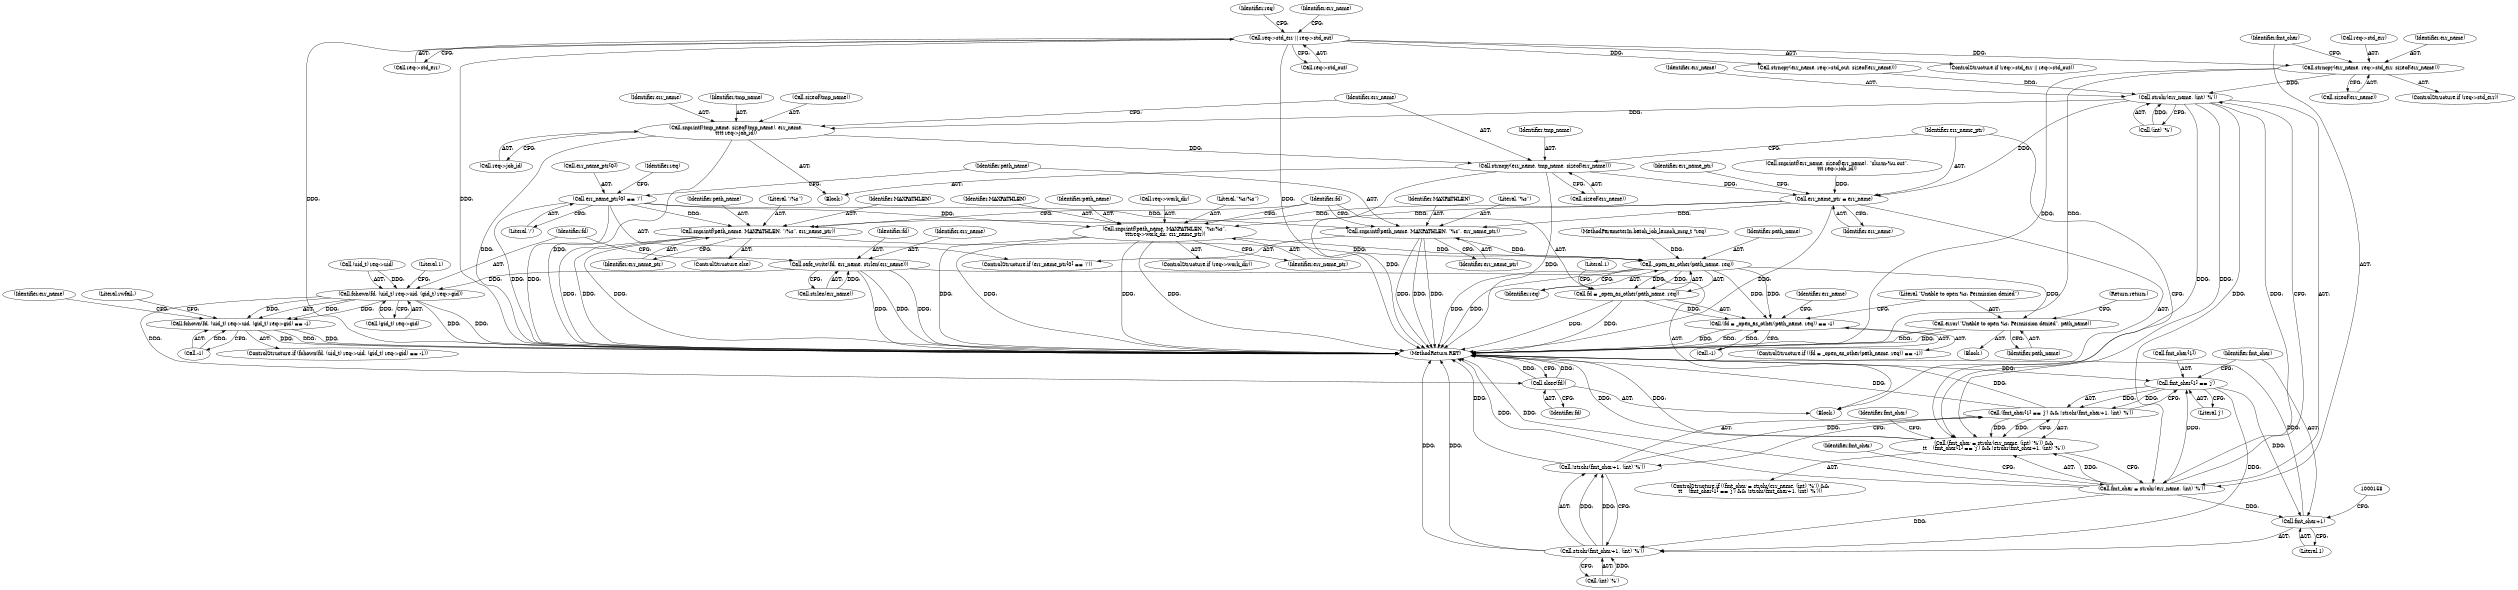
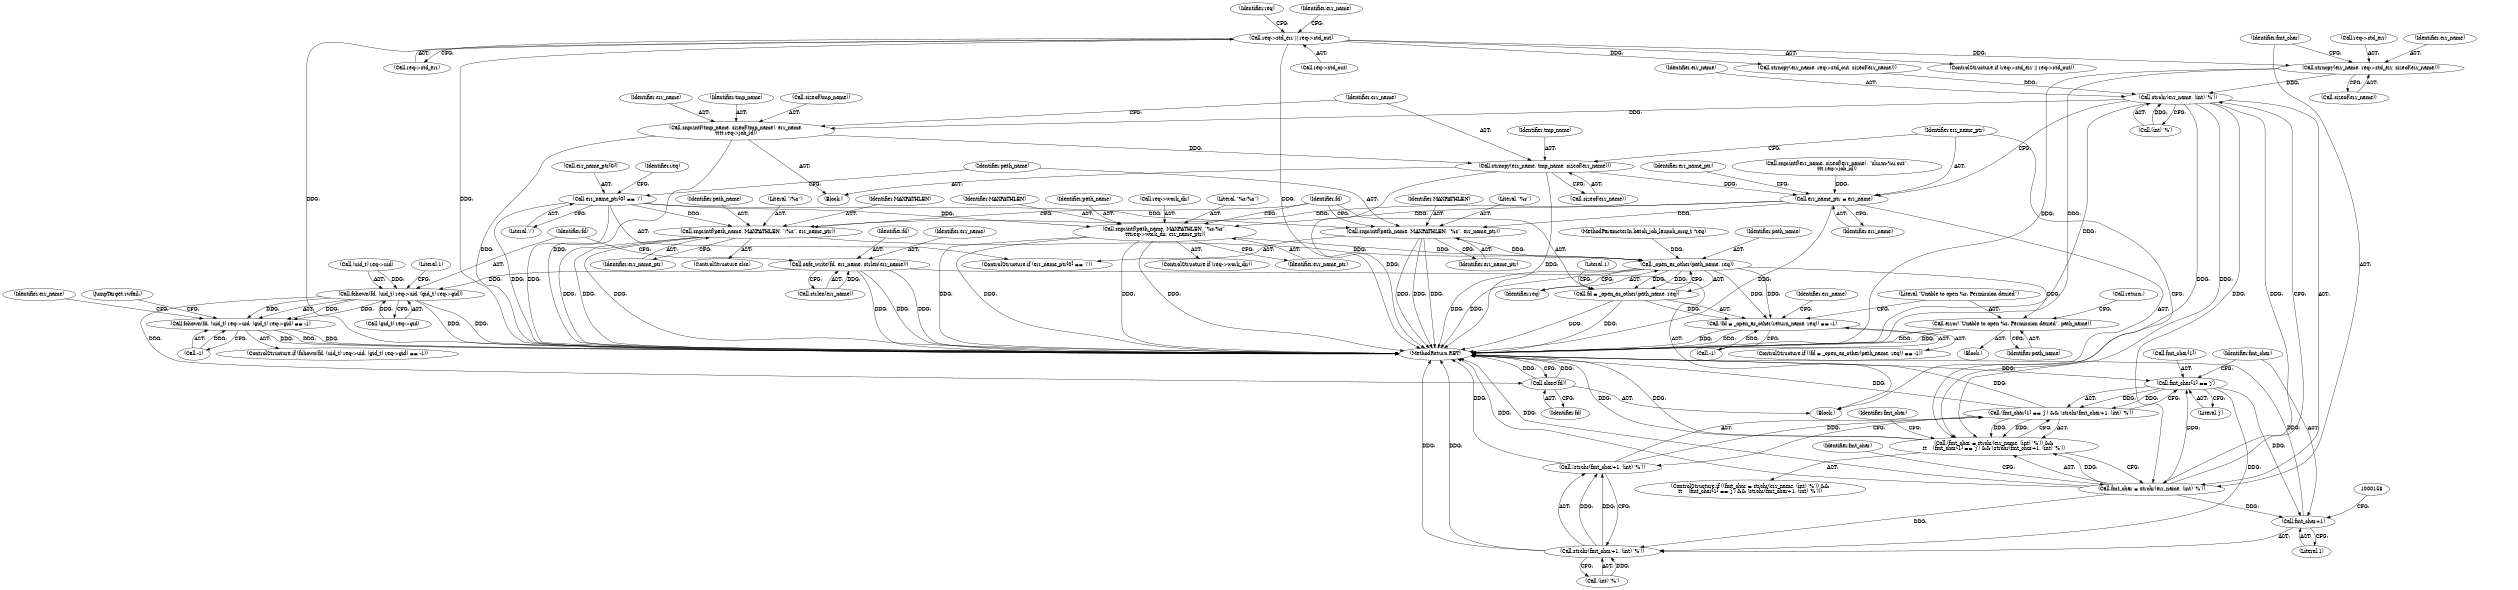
  digraph {
    n1 [label="(Call,strncpy(err_name, req->std_err, sizeof(err_name)))"]
    n2 [label="(Call,strchr(err_name, (int) '%'))"]
    n3 [label="(MethodReturn,RET)"]
    n4 [label="(Call,sizeof(err_name))"]
-   n5 [label="(ControlStructure,if (req->std_err))"]
    n6 [label="(Call,(fmt_char = strchr(err_name, (int) '%')) &&\n\t\t    (fmt_char[1] == 'j') && !strchr(fmt_char+1, (int) '%'))"]
    n7 [label="(Call,fmt_char = strchr(err_name, (int) '%'))"]
    n8 [label="(Call,snprintf(tmp_name, sizeof(tmp_name), err_name,\n\t\t\t\t req->job_id))"]
    n9 [label="(Call,err_name_ptr = err_name)"]
    n10 [label="(Call,(int) '%')"]
    n11 [label="(Call,fmt_char[1] == 'j')"]
    n12 [label="(Call,close(fd))"]
    n13 [label="(Call,req->std_err || req->std_out)"]
    n14 [label="(Call,req->std_out)"]
    n15 [label="(Call,strncpy(err_name, req->std_out, sizeof(err_name)))"]
    n16 [label="(ControlStructure,if (req->std_err || req->std_out))"]
    n17 [label="(Call,req->std_err)"]
    n18 [label="(Call,(fmt_char[1] == 'j') && !strchr(fmt_char+1, (int) '%'))"]
    n19 [label="(ControlStructure,if ((fmt_char = strchr(err_name, (int) '%')) &&\n\t\t    (fmt_char[1] == 'j') && !strchr(fmt_char+1, (int) '%')))"]
    n20 [label="(Call,strchr(fmt_char+1, (int) '%'))"]
    n21 [label="(Call,fmt_char+1)"]
    n22 [label="(Call,strncpy(err_name, tmp_name, sizeof(err_name)))"]
-   n23 [label="(Call,req->job_id)"]
    n24 [label="(Block,)"]
    n25 [label="(Call,snprintf(path_name, MAXPATHLEN, \"%s\", err_name_ptr))"]
    n26 [label="(Call,snprintf(path_name, MAXPATHLEN, \"%s/%s\",\n \t\t\treq->work_dir, err_name_ptr))"]
    n27 [label="(Call,snprintf(path_name, MAXPATHLEN, \"/%s\", err_name_ptr))"]
    n28 [label="(Block,)"]
    n29 [label="(Identifier,err_name)"]
    n30 [label="(Call,!strchr(fmt_char+1, (int) '%'))"]
    n31 [label="(Literal,'j')"]
    n32 [label="(Call,(int) '%')"]
    n33 [label="(Literal,1)"]
    n34 [label="(Call,sizeof(err_name))"]
    n35 [label="(Call,err_name_ptr[0] == '/')"]
    n36 [label="(ControlStructure,if (err_name_ptr[0] == '/'))"]
    n37 [label="(Literal,'/')"]
    n38 [label="(Call,_open_as_other(path_name, req))"]
    n39 [label="(Identifier,err_name_ptr)"]
    n40 [label="(ControlStructure,if (req->work_dir))"]
    n41 [label="(Identifier,err_name_ptr)"]
    n42 [label="(ControlStructure,else)"]
    n43 [label="(Identifier,err_name_ptr)"]
-   n44 [label="(Call,(fd = _open_as_other(path_name, req)) == -1)"]
+   n44 [label="(Call,(fd = _open_as_other(return_name, req)) == -1)"]
    n45 [label="(Call,fd = _open_as_other(path_name, req))"]
    n46 [label="(Call,error(\"Unable to open %s: Permission denied\", path_name))"]
    n47 [label="(Identifier,req)"]
    n48 [label="(Call,-1)"]
    n49 [label="(ControlStructure,if ((fd = _open_as_other(path_name, req)) == -1))"]
    n50 [label="(Block,)"]
    n51 [label="(Identifier,path_name)"]
    n52 [label="(Call,safe_write(fd, err_name, strlen(err_name)))"]
    n53 [label="(Call,fchown(fd, (uid_t) req->uid, (gid_t) req->gid))"]
    n54 [label="(Call,strlen(err_name))"]
    n55 [label="(Call,fchown(fd, (uid_t) req->uid, (gid_t) req->gid) == -1)"]
    n56 [label="(Call,(gid_t) req->gid)"]
    n57 [label="(ControlStructure,if (fchown(fd, (uid_t) req->uid, (gid_t) req->gid) == -1))"]
    n58 [label="(Call,-1)"]
    n59 [label="(Identifier,fd)"]
    n60 [label="(Identifier,err_name)"]
    n61 [label="(Call,fmt_char[1])"]
    n62 [label="(Call,err_name_ptr[0])"]
    n63 [label="(Identifier,fmt_char)"]
    n64 [label="(Call,sizeof(tmp_name))"]
    n65 [label="(Identifier,path_name)"]
    n66 [label="(Identifier,tmp_name)"]
    n67 [label="(Identifier,req)"]
    n68 [label="(Identifier,err_name_ptr)"]
    n69 [label="(Call,req->std_err)"]
    n70 [label="(Identifier,err_name)"]
    n71 [label="(Call,snprintf(err_name, sizeof(err_name), \"slurm-%u.out\",\n\t\t\t req->job_id))"]
    n72 [label="(Call,(uid_t) req->uid)"]
-   n73 [label="(Return,return;)"]
+   n73 [label="(Call,return;)"]
    n74 [label="(Identifier,MAXPATHLEN)"]
    n75 [label="(Identifier,req)"]
    n76 [label="(Identifier,err_name)"]
    n77 [label="(Identifier,path_name)"]
    n78 [label="(Identifier,err_name)"]
    n79 [label="(Identifier,fmt_char)"]
    n80 [label="(Identifier,err_name)"]
    n81 [label="(Literal,\"/%s\")"]
    n82 [label="(Identifier,tmp_name)"]
    n83 [label="(MethodParameterIn,batch_job_launch_msg_t *req)"]
    n84 [label="(Literal,\"Unable to open %s: Permission denied\")"]
    n85 [label="(Identifier,fd)"]
-   n86 [label="(Literal,rwfail:)"]
+   n86 [label="(JumpTarget,rwfail:)"]
    n87 [label="(Identifier,fmt_char)"]
    n88 [label="(Identifier,fd)"]
    n89 [label="(Literal,1)"]
    n90 [label="(Identifier,path_name)"]
    n91 [label="(Identifier,MAXPATHLEN)"]
    n92 [label="(Identifier,MAXPATHLEN)"]
    n93 [label="(Identifier,path_name)"]
    n94 [label="(Identifier,err_name)"]
    n95 [label="(Identifier,fd)"]
    n96 [label="(Identifier,fmt_char)"]
    n97 [label="(Identifier,err_name_ptr)"]
    n98 [label="(Literal,\"%s\")"]
    n99 [label="(Call,req->work_dir)"]
    n100 [label="(Literal,1)"]
    n101 [label="(Literal,\"%s/%s\")"]
    n102 [label="(Identifier,err_name)"]
    n103 [label="(Identifier,err_name)"]
    1000158
    n1 -> n2 [label="DDG: "]
    n1 -> n3 [label="DDG: "]
    n1 -> n3 [label="DDG: "]
    n1 -> n4 [label="CFG: "]
-   n1 -> n5 [label="AST: "]
+   n2 -> n3 [label="DDG: "]
    n2 -> n6 [label="DDG: "]
    n2 -> n6 [label="DDG: "]
    n2 -> n7 [label="AST: "]
    n2 -> n7 [label="DDG: "]
    n2 -> n7 [label="DDG: "]
    n2 -> n8 [label="DDG: "]
-   n2 -> n9 [label="DDG: "]
+   n2 -> n9 [label="CFG: "]
    n2 -> n10 [label="CFG: "]
    n3 -> n11 [label="DDG: "]
    n3 -> n12 [label="CFG: "]
    n4 -> n1 [label="AST: "]
    n6 -> n3 [label="DDG: "]
    n6 -> n3 [label="DDG: "]
    n6 -> n7 [label="CFG: "]
    n6 -> n18 [label="CFG: "]
    n6 -> n19 [label="AST: "]
    n7 -> n2 [label="CFG: "]
    n7 -> n3 [label="DDG: "]
    n7 -> n3 [label="DDG: "]
    n7 -> n6 [label="AST: "]
    n7 -> n6 [label="DDG: "]
    n7 -> n11 [label="DDG: "]
    n7 -> n20 [label="DDG: "]
    n7 -> n21 [label="DDG: "]
    n8 -> n3 [label="DDG: "]
    n8 -> n3 [label="DDG: "]
    n8 -> n22 [label="DDG: "]
-   n8 -> n23 [label="CFG: "]
    n8 -> n24 [label="AST: "]
    n9 -> n3 [label="DDG: "]
    n9 -> n25 [label="DDG: "]
    n9 -> n26 [label="DDG: "]
    n9 -> n27 [label="DDG: "]
    n9 -> n28 [label="AST: "]
    n9 -> n29 [label="CFG: "]
    n10 -> n2 [label="AST: "]
    n10 -> n2 [label="DDG: "]
    n11 -> n18 [label="AST: "]
    n11 -> n18 [label="DDG: "]
    n11 -> n18 [label="DDG: "]
    n11 -> n20 [label="DDG: "]
    n11 -> n21 [label="DDG: "]
    n11 -> n31 [label="CFG: "]
    n12 -> n3 [label="DDG: "]
    n12 -> n3 [label="DDG: "]
    n12 -> n28 [label="AST: "]
    n12 -> n59 [label="CFG: "]
    n13 -> n1 [label="DDG: "]
    n13 -> n3 [label="DDG: "]
    n13 -> n3 [label="DDG: "]
    n13 -> n3 [label="DDG: "]
-   n13 -> n14 [label="CFG: "]
    n13 -> n15 [label="DDG: "]
    n13 -> n16 [label="AST: "]
    n13 -> n17 [label="CFG: "]
    n14 -> n13 [label="AST: "]
    n15 -> n2 [label="DDG: "]
    n17 -> n13 [label="AST: "]
    n18 -> n3 [label="DDG: "]
    n18 -> n3 [label="DDG: "]
    n18 -> n6 [label="AST: "]
    n18 -> n6 [label="DDG: "]
    n18 -> n6 [label="DDG: "]
    n18 -> n11 [label="CFG: "]
    n18 -> n30 [label="CFG: "]
    n20 -> n3 [label="DDG: "]
    n20 -> n3 [label="DDG: "]
    n20 -> n30 [label="AST: "]
    n20 -> n30 [label="DDG: "]
    n20 -> n30 [label="DDG: "]
    n20 -> n32 [label="CFG: "]
    n21 -> n3 [label="DDG: "]
    n21 -> n20 [label="AST: "]
    n21 -> n33 [label="CFG: "]
    n22 -> n3 [label="DDG: "]
    n22 -> n3 [label="DDG: "]
    n22 -> n9 [label="DDG: "]
    n22 -> n24 [label="AST: "]
    n22 -> n34 [label="CFG: "]
-   n23 -> n8 [label="AST: "]
    n25 -> n3 [label="DDG: "]
    n25 -> n3 [label="DDG: "]
    n25 -> n3 [label="DDG: "]
    n25 -> n36 [label="AST: "]
    n25 -> n38 [label="DDG: "]
    n25 -> n39 [label="CFG: "]
    n26 -> n3 [label="DDG: "]
    n26 -> n3 [label="DDG: "]
    n26 -> n3 [label="DDG: "]
    n26 -> n3 [label="DDG: "]
    n26 -> n38 [label="DDG: "]
    n26 -> n40 [label="AST: "]
    n26 -> n41 [label="CFG: "]
    n27 -> n3 [label="DDG: "]
    n27 -> n3 [label="DDG: "]
    n27 -> n3 [label="DDG: "]
    n27 -> n38 [label="DDG: "]
    n27 -> n42 [label="AST: "]
    n27 -> n43 [label="CFG: "]
    n29 -> n9 [label="AST: "]
    n30 -> n3 [label="DDG: "]
    n30 -> n18 [label="AST: "]
    n30 -> n18 [label="DDG: "]
    n30 -> n20 [label="CFG: "]
    n31 -> n11 [label="AST: "]
    n32 -> n20 [label="AST: "]
    n32 -> n20 [label="DDG: "]
    n33 -> n21 [label="AST: "]
    n34 -> n22 [label="AST: "]
    n35 -> n3 [label="DDG: "]
    n35 -> n3 [label="DDG: "]
    n35 -> n25 [label="DDG: "]
    n35 -> n26 [label="DDG: "]
    n35 -> n27 [label="DDG: "]
    n35 -> n36 [label="AST: "]
    n35 -> n37 [label="CFG: "]
    n37 -> n35 [label="AST: "]
    n38 -> n3 [label="DDG: "]
    n38 -> n3 [label="DDG: "]
    n38 -> n44 [label="DDG: "]
    n38 -> n44 [label="DDG: "]
    n38 -> n45 [label="AST: "]
    n38 -> n45 [label="DDG: "]
    n38 -> n45 [label="DDG: "]
    n38 -> n46 [label="DDG: "]
    n38 -> n47 [label="CFG: "]
    n39 -> n25 [label="AST: "]
    n41 -> n26 [label="AST: "]
    n43 -> n27 [label="AST: "]
    n44 -> n3 [label="DDG: "]
    n44 -> n3 [label="DDG: "]
    n44 -> n48 [label="CFG: "]
    n44 -> n49 [label="AST: "]
    n45 -> n3 [label="DDG: "]
    n45 -> n3 [label="DDG: "]
-   n45 -> n38 [label="AST: "]
+   n45 -> n38 [label="CFG: "]
    n45 -> n44 [label="AST: "]
    n45 -> n44 [label="DDG: "]
    n46 -> n3 [label="DDG: "]
    n46 -> n3 [label="DDG: "]
    n46 -> n50 [label="AST: "]
    n46 -> n51 [label="CFG: "]
    n47 -> n38 [label="AST: "]
    n48 -> n44 [label="AST: "]
    n48 -> n44 [label="DDG: "]
    n51 -> n46 [label="AST: "]
    n52 -> n3 [label="DDG: "]
    n52 -> n3 [label="DDG: "]
    n52 -> n3 [label="DDG: "]
    n52 -> n28 [label="AST: "]
    n52 -> n53 [label="DDG: "]
    n52 -> n54 [label="CFG: "]
    n53 -> n3 [label="DDG: "]
    n53 -> n3 [label="DDG: "]
    n53 -> n12 [label="DDG: "]
    n53 -> n55 [label="AST: "]
    n53 -> n55 [label="DDG: "]
    n53 -> n55 [label="DDG: "]
    n53 -> n55 [label="DDG: "]
    n53 -> n56 [label="CFG: "]
    n54 -> n52 [label="AST: "]
    n54 -> n52 [label="DDG: "]
    n55 -> n3 [label="DDG: "]
    n55 -> n3 [label="DDG: "]
    n55 -> n3 [label="DDG: "]
    n55 -> n57 [label="AST: "]
    n55 -> n58 [label="CFG: "]
    n56 -> n53 [label="AST: "]
    n56 -> n53 [label="DDG: "]
    n58 -> n55 [label="AST: "]
    n58 -> n55 [label="DDG: "]
    n59 -> n12 [label="AST: "]
    n60 -> n2 [label="AST: "]
    n61 -> n11 [label="AST: "]
    n62 -> n35 [label="AST: "]
    n63 -> n11 [label="CFG: "]
    n63 -> n21 [label="AST: "]
    n64 -> n8 [label="AST: "]
    n65 -> n27 [label="AST: "]
    n66 -> n22 [label="AST: "]
    n67 -> n35 [label="CFG: "]
    n68 -> n6 [label="CFG: "]
    n68 -> n9 [label="AST: "]
    n68 -> n22 [label="CFG: "]
    n69 -> n1 [label="AST: "]
    n70 -> n8 [label="CFG: "]
    n70 -> n22 [label="AST: "]
    n71 -> n9 [label="DDG: "]
    n72 -> n53 [label="AST: "]
    n72 -> n53 [label="DDG: "]
    n73 -> n46 [label="CFG: "]
    n74 -> n26 [label="AST: "]
    n75 -> n13 [label="CFG: "]
    n76 -> n8 [label="AST: "]
    n77 -> n25 [label="AST: "]
    n77 -> n35 [label="CFG: "]
    n78 -> n55 [label="CFG: "]
    n79 -> n6 [label="CFG: "]
    n80 -> n44 [label="CFG: "]
    n81 -> n27 [label="AST: "]
    n82 -> n8 [label="AST: "]
    n83 -> n38 [label="DDG: "]
    n84 -> n44 [label="CFG: "]
    n84 -> n46 [label="AST: "]
    n85 -> n25 [label="CFG: "]
    n85 -> n26 [label="CFG: "]
    n85 -> n27 [label="CFG: "]
    n85 -> n45 [label="AST: "]
    n86 -> n55 [label="CFG: "]
    n87 -> n1 [label="CFG: "]
    n87 -> n7 [label="AST: "]
    n88 -> n52 [label="CFG: "]
    n88 -> n53 [label="AST: "]
    n89 -> n45 [label="CFG: "]
    n90 -> n26 [label="AST: "]
    n91 -> n25 [label="AST: "]
    n92 -> n27 [label="AST: "]
    n93 -> n38 [label="AST: "]
    n94 -> n52 [label="AST: "]
    n95 -> n52 [label="AST: "]
    n96 -> n7 [label="CFG: "]
    n97 -> n9 [label="CFG: "]
    n98 -> n25 [label="AST: "]
    n99 -> n26 [label="AST: "]
    n100 -> n53 [label="CFG: "]
    n101 -> n26 [label="AST: "]
    n102 -> n1 [label="AST: "]
    n103 -> n13 [label="CFG: "]
    1000158 -> n21 [label="CFG: "]
  }
